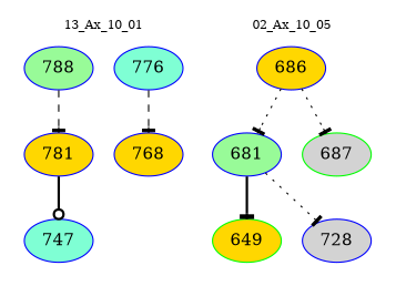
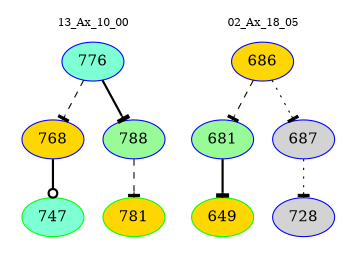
  digraph {
    node [color=blue fillcolor=gold style=filled]
    edge [arrowhead=tee color=black style=dashed]
    n1 [fillcolor=aquamarine label=776]
    n2 [label=768]
    n3 [fillcolor=palegreen label=788]
-   n4 [fillcolor=aquamarine label=747]
-   n5 [label=781]
+   n4 [color=green fillcolor=aquamarine label=747]
+   n5 [color=green label=781]
    n6 [label=686]
    n7 [fillcolor=palegreen label=681]
-   n8 [color=green fillcolor=lightgrey label=687]
+   n8 [fillcolor=lightgrey label=687]
    n9 [color=green label=649]
    n10 [fillcolor=lightgrey label=728]
    subgraph cluster_1 {
      color=white
      fontsize=10
-     label="13_Ax_10_01"
+     label="13_Ax_10_00"
      n1
      n2
      n3
      n4
      n5
    }
    subgraph cluster_2 {
      color=white
      fontsize=10
-     label="02_Ax_10_05"
+     label="02_Ax_18_05"
      n6
      n7
      n8
      n9
      n10
    }
    n1 -> n2
-   n5 -> n4 [arrowhead=odot style=bold]
+   n1 -> n3 [style=bold]
+   n2 -> n4 [arrowhead=odot style=bold]
    n3 -> n5
-   n6 -> n7 [style=dotted]
+   n6 -> n7
    n6 -> n8 [style=dotted]
    n7 -> n9 [style=bold]
-   n7 -> n10 [style=dotted]
+   n8 -> n10 [style=dotted]
  }
